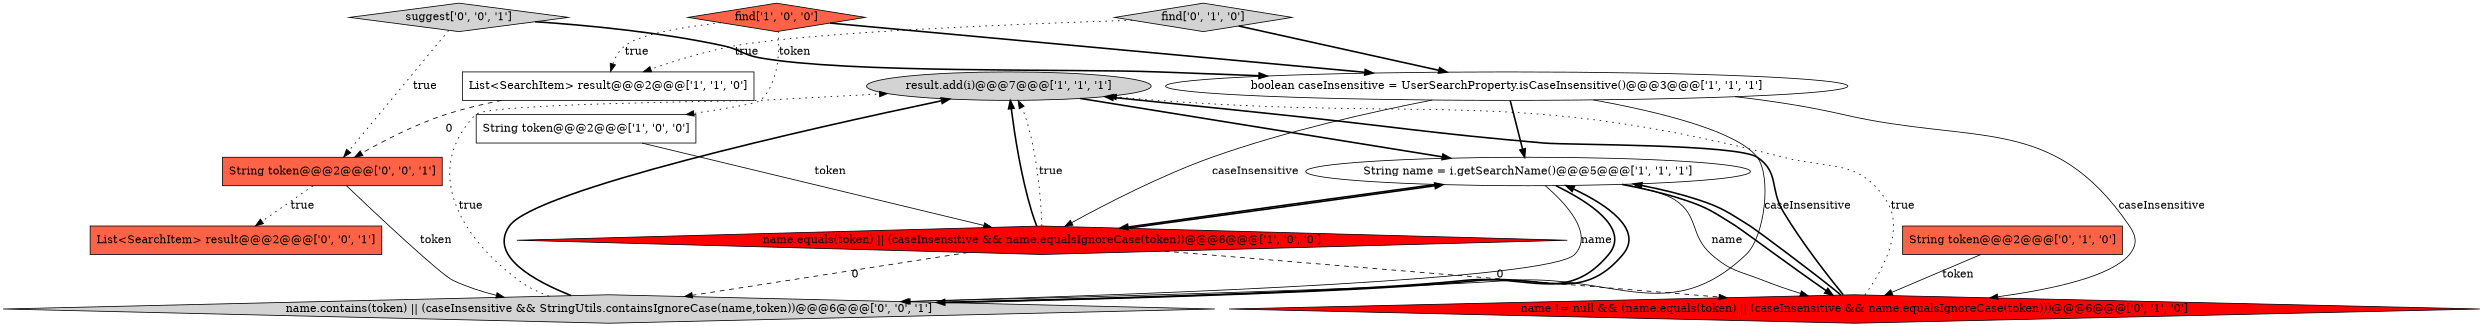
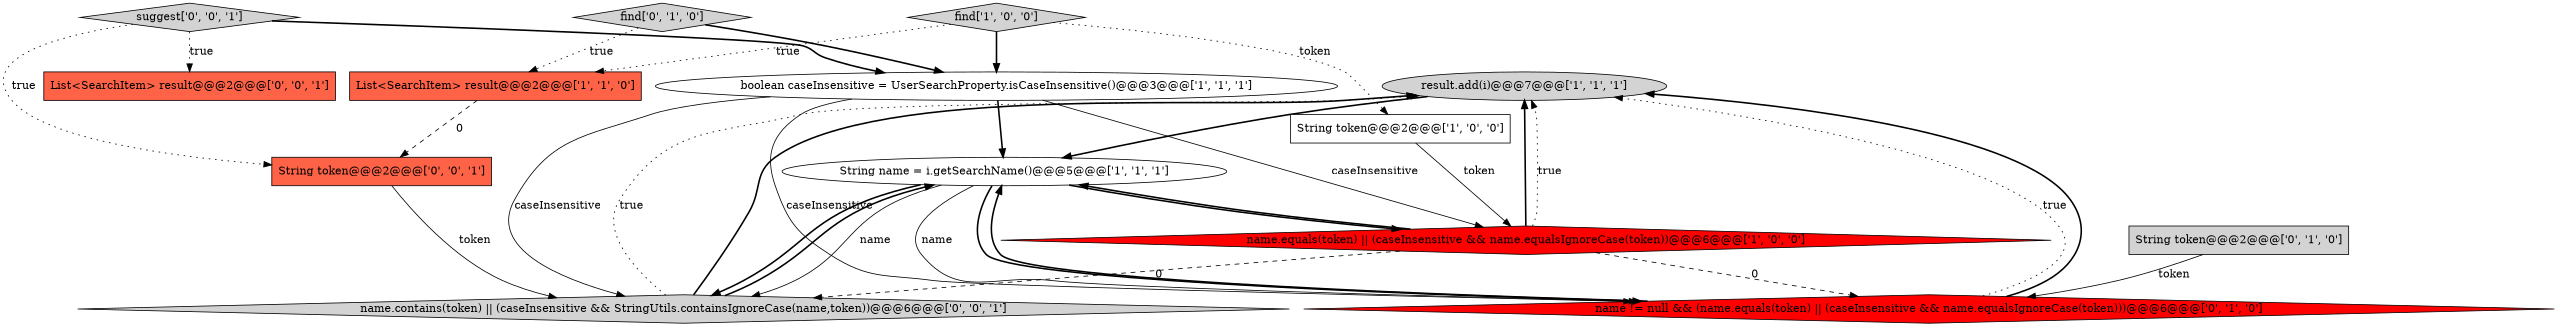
  digraph {
    node [fillcolor=lightgray shape=diamond style=filled]
    edge [style=bold]
    n1 [label="result.add(i)@@@7@@@['1', '1', '1']" shape=ellipse]
    n2 [fillcolor=white label="String name = i.getSearchName()@@@5@@@['1', '1', '1']" shape=ellipse]
    n3 [label="name.contains(token) || (caseInsensitive && StringUtils.containsIgnoreCase(name,token))@@@6@@@['0', '0', '1']"]
    n4 [fillcolor=red label="name.equals(token) || (caseInsensitive && name.equalsIgnoreCase(token))@@@6@@@['1', '0', '0']"]
    n5 [fillcolor=red label="name != null && (name.equals(token) || (caseInsensitive && name.equalsIgnoreCase(token)))@@@6@@@['0', '1', '0']"]
-   n6 [fillcolor=tomato label="find['1', '0', '0']"]
-   n7 [fillcolor=white label="List<SearchItem> result@@@2@@@['1', '1', '0']" shape=box]
+   n6 [label="find['1', '0', '0']"]
+   n7 [fillcolor=tomato label="List<SearchItem> result@@@2@@@['1', '1', '0']" shape=box]
    n8 [fillcolor=white label="String token@@@2@@@['1', '0', '0']" shape=box]
    n9 [fillcolor=white label="boolean caseInsensitive = UserSearchProperty.isCaseInsensitive()@@@3@@@['1', '1', '1']" shape=ellipse]
    n10 [fillcolor=tomato label="String token@@@2@@@['0', '0', '1']" shape=box]
    n11 [fillcolor=tomato label="List<SearchItem> result@@@2@@@['0', '0', '1']" shape=box]
-   n12 [fillcolor=tomato label="String token@@@2@@@['0', '1', '0']" shape=box]
+   n12 [label="String token@@@2@@@['0', '1', '0']" shape=box]
    n13 [label="suggest['0', '0', '1']"]
    n14 [label="find['0', '1', '0']"]
    n1 -> n2
    n2 -> n3 [label=name style=solid]
    n2 -> n3
    n2 -> n4
    n2 -> n5 [label=name style=solid]
    n2 -> n5
    n3 -> n1
    n3 -> n1 [label=true style=dotted]
    n3 -> n2
    n4 -> n1
    n4 -> n1 [label=true style=dotted]
    n4 -> n2
    n4 -> n3 [label=0 style=dashed]
    n4 -> n5 [label=0 style=dashed]
    n5 -> n1 [label=true style=dotted]
    n5 -> n1
    n5 -> n2
    n6 -> n7 [label=true style=dotted]
    n6 -> n8 [label=token style=dotted]
    n6 -> n9
    n7 -> n10 [label=0 style=dashed]
    n8 -> n4 [label=token style=solid]
    n9 -> n2
    n9 -> n3 [label=caseInsensitive style=solid]
    n9 -> n4 [label=caseInsensitive style=solid]
    n9 -> n5 [label=caseInsensitive style=solid]
    n10 -> n3 [label=token style=solid]
    n12 -> n5 [label=token style=solid]
    n13 -> n9
    n13 -> n10 [label=true style=dotted]
-   n10 -> n11 [label=true style=dotted]
+   n13 -> n11 [label=true style=dotted]
    n14 -> n7 [label=true style=dotted]
    n14 -> n9
  }
